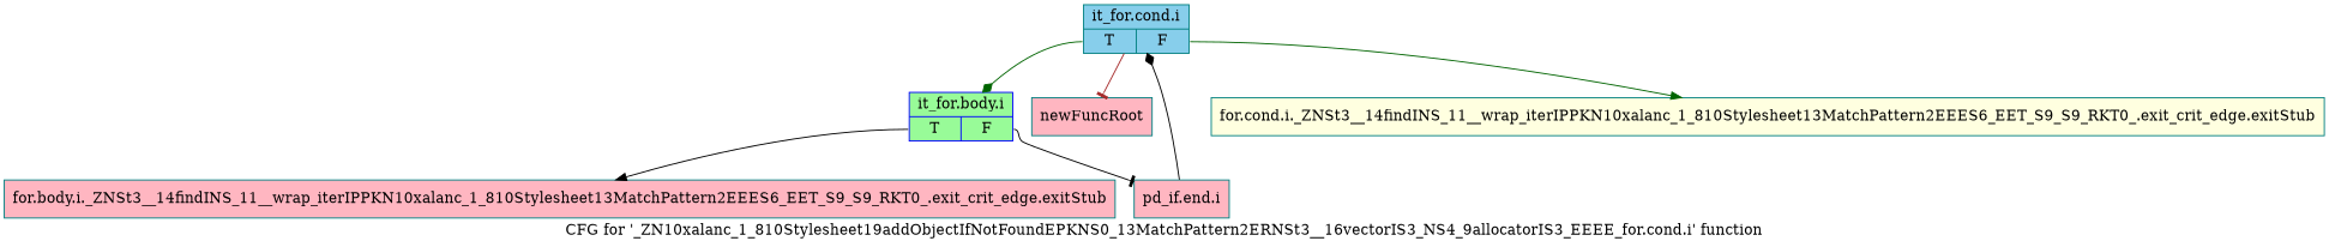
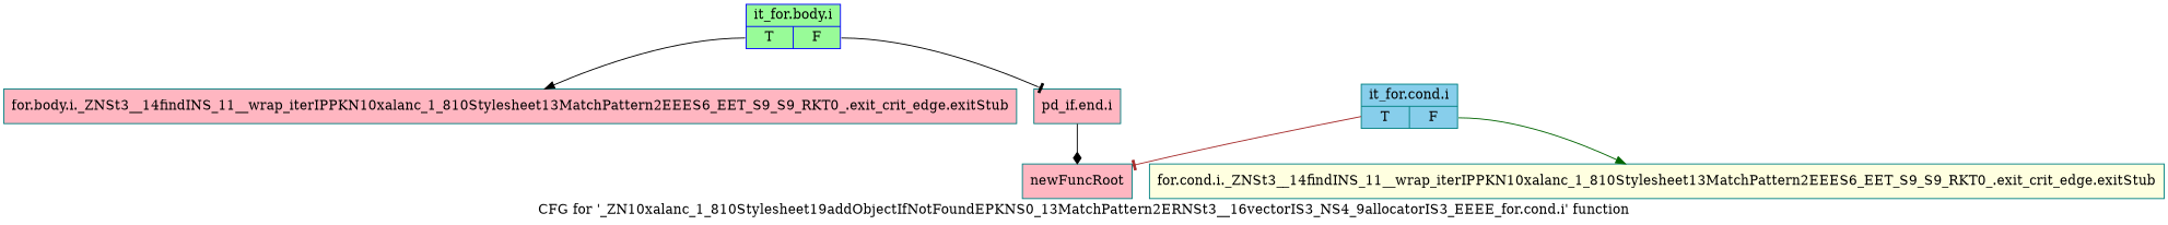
  digraph {
    label="CFG for '_ZN10xalanc_1_810Stylesheet19addObjectIfNotFoundEPKNS0_13MatchPattern2ERNSt3__16vectorIS3_NS4_9allocatorIS3_EEEE_for.cond.i' function"
    node [color=teal fillcolor=lightpink shape=record style=filled]
    edge [arrowhead=tee color=black]
    n1 [label="{newFuncRoot}"]
    n2 [fillcolor=skyblue label="{it_for.cond.i|{<s0>T|<s1>F}}"]
    n3 [fillcolor=lightyellow label="{for.cond.i._ZNSt3__14findINS_11__wrap_iterIPPKN10xalanc_1_810Stylesheet13MatchPattern2EEES6_EET_S9_S9_RKT0_.exit_crit_edge.exitStub}"]
    n4 [color=blue fillcolor=palegreen label="{it_for.body.i|{<s0>T|<s1>F}}"]
    n5 [label="{for.body.i._ZNSt3__14findINS_11__wrap_iterIPPKN10xalanc_1_810Stylesheet13MatchPattern2EEES6_EET_S9_S9_RKT0_.exit_crit_edge.exitStub}"]
    n6 [label="{pd_if.end.i}"]
    n2 -> n1 [color=brown]
    n2 -> n3 [arrowhead=normal color=darkgreen tailport=s1]
-   n2 -> n4 [arrowhead=diamond color=darkgreen tailport=s0]
    n4 -> n5 [arrowhead=normal tailport=s0]
    n4 -> n6 [tailport=s1]
-   n6 -> n2 [arrowhead=diamond]
+   n6 -> n1 [arrowhead=diamond]
  }
